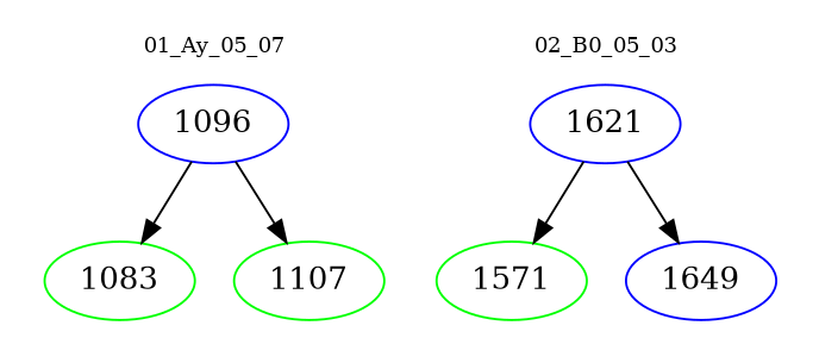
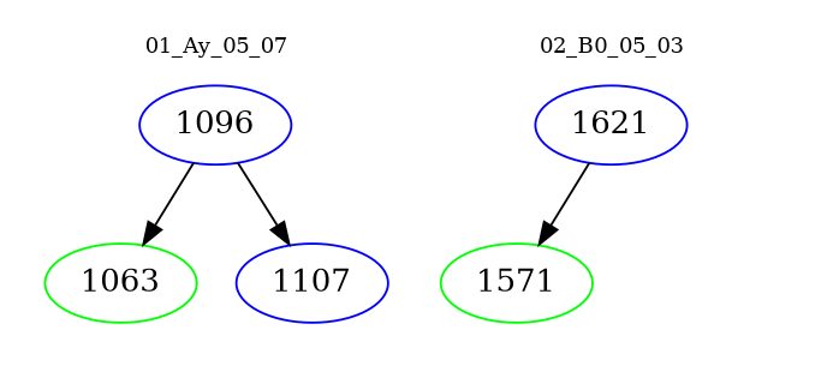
  digraph {
    node [color=blue]
    edge [color=black]
    n1 [label=1096]
-   n2 [color=green label=1083]
-   n3 [color=green label=1107]
+   n2 [color=green label=1063]
+   n3 [label=1107]
    n4 [label=1621]
    n5 [color=green label=1571]
-   n6 [label=1649]
    subgraph cluster_1 {
      color=white
      fontsize=10
      label="01_Ay_05_07"
      n1
      n2
      n3
    }
    subgraph cluster_2 {
      color=white
      fontsize=10
      label="02_B0_05_03"
      n4
      n5
-     n6
    }
    n1 -> n2
    n1 -> n3
    n4 -> n5
-   n4 -> n6
  }
